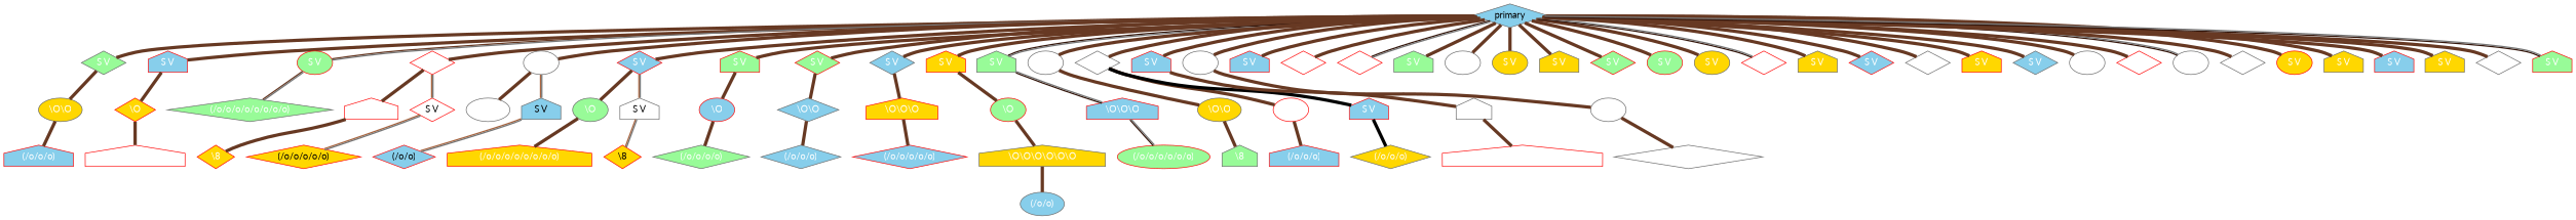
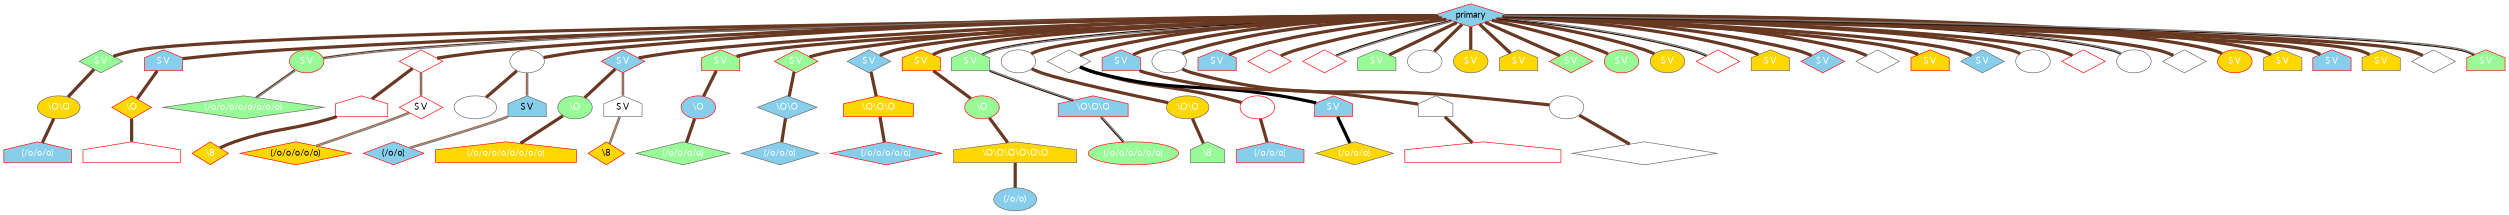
  graph {
    rankdir=TB
    fontname=Lato
    node [fillcolor=white fontcolor="#ffffff" pendant_attach=V pendant_colors="#673923" pendant_ply=S qtype=pendant_node style=filled color=red shape=diamond fontname=Lato]
    edge [color="#673923" penwidth=5 qtype=pendant_link style=solid fontname=Lato]
    n1 [fillcolor=palegreen label="S V" pendant_length=45.0 color=gray40]
    n2 [fillcolor=gold knot_position=8.0 knot_spin=Z knot_type=S knot_value=2 label="\\O\\O" qtype=knot_node color=gray40 shape=ellipse pendant_attach="" pendant_colors="" pendant_ply=""]
-   primary [fillcolor=skyblue color=gray40 fontcolor="" pendant_attach="" pendant_colors="" pendant_ply="" qtype=""]
+   primary [fillcolor=skyblue fontcolor="" pendant_attach="" pendant_colors="" pendant_ply="" qtype=""]
    n4 [fillcolor=skyblue label="S V" pendant_length=22.0 shape=house]
    n5 [fillcolor=palegreen label="S V" pendant_colors="#673923:#777777" pendant_length=24.0 shape=ellipse]
    n6 [label="S V" pendant_length=50.0]
    n7 [label="S V" pendant_length=47.0 color=gray40 shape=ellipse]
    n8 [fillcolor=skyblue label="S V" pendant_length=37.0]
    n9 [fillcolor=palegreen label="S V" pendant_length=47.5 shape=house]
    n10 [fillcolor=palegreen label="S V" pendant_length=48.0]
    n11 [fillcolor=skyblue label="S V" pendant_length=43.0 color=gray40]
    n12 [fillcolor=gold label="S V" pendant_length=37.5 shape=house]
    n13 [fillcolor=palegreen label="S V" pendant_colors="#35170C:#777777" pendant_length=46.0 color=gray40 shape=house]
    n14 [label="S V" pendant_length=44.0 color=gray40 shape=ellipse]
    n15 [label="S V" pendant_length=47.5 color=gray40]
    n16 [fillcolor=skyblue label="S V" pendant_length=34.0 shape=house]
    n17 [label="S V" pendant_length=42.0 color=gray40 shape=ellipse]
    n18 [fillcolor=skyblue label="S V" pendant_length=49.0 shape=house]
    n19 [label="S V" pendant_length=51.0]
    n20 [label="S V" pendant_colors="#35170C:#777777" pendant_length=29.5]
    n21 [fillcolor=palegreen label="S V" pendant_length=46.0 color=gray40 shape=house]
    n22 [label="S V" pendant_length=50.0 color=gray40 shape=ellipse]
    n23 [fillcolor=gold label="S V" pendant_length=47.5 color=gray40 shape=ellipse]
    n24 [fillcolor=gold label="S V" pendant_length=53.0 color=gray40 shape=house]
    n25 [fillcolor=palegreen label="S V" pendant_length=42.0]
    n26 [fillcolor=palegreen label="S V" pendant_length=20.5 shape=ellipse]
    n27 [fillcolor=gold label="S V" pendant_length=20.0 color=gray40 shape=ellipse]
    n28 [label="S V" pendant_colors="#35170C:#777777" pendant_length=27.0]
    n29 [fillcolor=gold label="S V" pendant_length=22.0 color=gray40 shape=house]
    n30 [fillcolor=skyblue label="S V" pendant_length=19.0]
    n31 [label="S V" pendant_length=21.5 color=gray40]
    n32 [fillcolor=gold label="S V" pendant_length=14.0 shape=house]
    n33 [fillcolor=skyblue label="S V" pendant_length=22.0 color=gray40]
    n34 [label="S V" pendant_length=22.0 color=gray40 shape=ellipse]
    n35 [label="S V" pendant_length=13.0]
    n36 [label="S V" pendant_colors="#35170C:#777777" pendant_length=11.5 color=gray40 shape=ellipse]
    n37 [label="S V" pendant_length=0.5 color=gray40]
    n38 [fillcolor=gold label="S V" pendant_length=47.0 shape=ellipse]
    n39 [fillcolor=gold label="S V" pendant_length=13.5 color=gray40 shape=house]
    n40 [fillcolor=skyblue label="S V" pendant_length=9.0 shape=house]
    n41 [fillcolor=gold label="S V" pendant_length=45.0 color=gray40 shape=house]
    n42 [label="S V" pendant_length=5.5 color=gray40]
    n43 [fillcolor=palegreen label="S V" pendant_colors="#35170C:#777777" pendant_length=9.5 shape=house]
    n44 [fillcolor=skyblue knot_position=18.0 knot_spin=S knot_type=L knot_value=3 label="(/o/o/o)" qtype=knot_node shape=house pendant_attach="" pendant_colors="" pendant_ply=""]
    n45 [fillcolor=gold knot_position=4.5 knot_spin=Z knot_type=S knot_value=1 label="\\O" qtype=knot_node pendant_attach="" pendant_colors="" pendant_ply=""]
    n46 [knot_position=17.5 knot_spin=S knot_type=L knot_value=5 label="(/o/o/o/o/o)" qtype=knot_node shape=house pendant_attach="" pendant_colors="" pendant_ply=""]
    n47 [fillcolor=palegreen knot_position=17.5 knot_spin=S knot_type=L knot_value=8 label="(/o/o/o/o/o/o/o/o)" qtype=knot_node color=gray40 pendant_attach="" pendant_colors="" pendant_ply=""]
    n48 [knot_position=9.0 knot_spin=Z knot_type=S knot_value=2 label="\\O\\O" qtype=knot_node shape=house pendant_attach="" pendant_colors="" pendant_ply=""]
    n49 [fontcolor="#000000" label="S V" pendant_colors="#A86540:#777777" pendant_length=20.0]
    n50 [fillcolor=gold knot_position=19.0 knot_spin=Z knot_type=E knot_value=1 label="\\8" qtype=knot_node pendant_attach="" pendant_colors="" pendant_ply=""]
    n51 [fillcolor=gold fontcolor="#000000" knot_position=4.0 knot_spin=S knot_type=L knot_value=5 label="(/o/o/o/o/o)" qtype=knot_node pendant_attach="" pendant_colors="" pendant_ply=""]
    n52 [knot_position=8.5 knot_spin=Z knot_type=S knot_value=2 label="\\O\\O" qtype=knot_node color=gray40 shape=ellipse pendant_attach="" pendant_colors="" pendant_ply=""]
    n53 [fillcolor=skyblue fontcolor="#000000" label="S V" pendant_colors="#A86540:#777777" pendant_length=26.0 color=gray40 shape=house]
    n54 [fillcolor=skyblue fontcolor="#000000" knot_position=5.0 knot_spin=S knot_type=L knot_value=2 label="(/o/o)" qtype=knot_node pendant_attach="" pendant_colors="" pendant_ply=""]
    n55 [fillcolor=palegreen knot_position=9.0 knot_spin=Z knot_type=S knot_value=1 label="\\O" qtype=knot_node color=gray40 shape=ellipse pendant_attach="" pendant_colors="" pendant_ply=""]
    n56 [fontcolor="#000000" label="S V" pendant_colors="#A86540:#777777" pendant_length=25.5 color=gray40 shape=house]
    n57 [fillcolor=gold knot_position=19.5 knot_spin=S knot_type=L knot_value=8 label="(/o/o/o/o/o/o/o/o)" qtype=knot_node shape=house pendant_attach="" pendant_colors="" pendant_ply=""]
    n58 [fillcolor=gold fontcolor="#000000" knot_position=4.5 knot_spin=Z knot_type=E knot_value=1 label="\\8" qtype=knot_node pendant_attach="" pendant_colors="" pendant_ply=""]
    n59 [fillcolor=skyblue knot_position=9.0 knot_spin=Z knot_type=S knot_value=1 label="\\O" qtype=knot_node shape=ellipse pendant_attach="" pendant_colors="" pendant_ply=""]
    n60 [fillcolor=palegreen knot_position=19.5 knot_spin=S knot_type=L knot_value=4 label="(/o/o/o/o)" qtype=knot_node color=gray40 pendant_attach="" pendant_colors="" pendant_ply=""]
    n61 [fillcolor=skyblue knot_position=9.0 knot_spin=Z knot_type=S knot_value=2 label="\\O\\O" qtype=knot_node color=gray40 pendant_attach="" pendant_colors="" pendant_ply=""]
    n62 [fillcolor=skyblue knot_position=19.0 knot_spin=S knot_type=L knot_value=3 label="(/o/o/o)" qtype=knot_node color=gray40 pendant_attach="" pendant_colors="" pendant_ply=""]
    n63 [fillcolor=gold knot_position=8.5 knot_spin=Z knot_type=S knot_value=3 label="\\O\\O\\O" qtype=knot_node shape=house pendant_attach="" pendant_colors="" pendant_ply=""]
    n64 [fillcolor=skyblue knot_position=18.0 knot_spin=S knot_type=L knot_value=5 label="(/o/o/o/o/o)" qtype=knot_node pendant_attach="" pendant_colors="" pendant_ply=""]
    n65 [fillcolor=palegreen knot_position=4.5 knot_spin=Z knot_type=S knot_value=1 label="\\O" qtype=knot_node shape=ellipse pendant_attach="" pendant_colors="" pendant_ply=""]
    n66 [fillcolor=gold knot_position=8.5 knot_spin=Z knot_type=S knot_value=6 label="\\O\\O\\O\\O\\O\\O" qtype=knot_node color=gray40 shape=house pendant_attach="" pendant_colors="" pendant_ply=""]
    n67 [fillcolor=skyblue knot_position=18.0 knot_spin=S knot_type=L knot_value=2 label="(/o/o)" qtype=knot_node color=gray40 shape=ellipse pendant_attach="" pendant_colors="" pendant_ply=""]
    n68 [fillcolor=skyblue knot_position=8.5 knot_spin=Z knot_type=S knot_value=3 label="\\O\\O\\O" qtype=knot_node shape=house pendant_attach="" pendant_colors="" pendant_ply=""]
    n69 [fillcolor=palegreen knot_position=18.0 knot_spin=S knot_type=L knot_value=6 label="(/o/o/o/o/o/o)" qtype=knot_node shape=ellipse pendant_attach="" pendant_colors="" pendant_ply=""]
    n70 [fillcolor=gold knot_position=8.5 knot_spin=Z knot_type=S knot_value=2 label="\\O\\O" qtype=knot_node color=gray40 shape=ellipse pendant_attach="" pendant_colors="" pendant_ply=""]
    n71 [fillcolor=palegreen knot_position=18.0 knot_spin=Z knot_type=E knot_value=1 label="\\8" qtype=knot_node color=gray40 shape=house pendant_attach="" pendant_colors="" pendant_ply=""]
    n72 [knot_position=8.5 knot_spin=Z knot_type=S knot_value=1 label="\\O" qtype=knot_node shape=ellipse pendant_attach="" pendant_colors="" pendant_ply=""]
    n73 [fillcolor=skyblue label="S V" pendant_colors="#000000" pendant_length=34.0 shape=house]
    n74 [fillcolor=skyblue knot_position=18.5 knot_spin=S knot_type=L knot_value=3 label="(/o/o/o)" qtype=knot_node shape=house pendant_attach="" pendant_colors="" pendant_ply=""]
    n75 [fillcolor=gold knot_position=4.5 knot_spin=S knot_type=L knot_value=3 label="(/o/o/o)" qtype=knot_node color=gray40 pendant_attach="" pendant_colors="" pendant_ply=""]
    n76 [knot_position=8.5 knot_spin=Z knot_type=S knot_value=1 label="\\O" qtype=knot_node color=gray40 shape=house pendant_attach="" pendant_colors="" pendant_ply=""]
    n77 [knot_position=18.0 knot_spin=S knot_type=L knot_value=9 label="(/o/o/o/o/o/o/o/o/o)" qtype=knot_node shape=house pendant_attach="" pendant_colors="" pendant_ply=""]
    n78 [knot_position=8.5 knot_spin=Z knot_type=S knot_value=1 label="\\O" qtype=knot_node color=gray40 shape=ellipse pendant_attach="" pendant_colors="" pendant_ply=""]
    n79 [knot_position=18.0 knot_spin=S knot_type=L knot_value=7 label="(/o/o/o/o/o/o/o)" qtype=knot_node color=gray40 pendant_attach="" pendant_colors="" pendant_ply=""]
    n1 -- n2 [qtype=knot_link]
    n2 -- n44 [qtype=knot_link style=bold]
    primary -- n1 [style=bold]
    primary -- n4
    primary -- n5 [color="#673923:#777777" penwidth=2 style=bold]
    primary -- n6 [style=bold]
    primary -- n7
    primary -- n8
    primary -- n9 [style=bold]
    primary -- n10 [style=bold]
    primary -- n11
    primary -- n12
    primary -- n13 [color="#35170C:#777777" penwidth=2]
    primary -- n14 [style=bold]
    primary -- n15 [style=bold]
    primary -- n16
    primary -- n17
    primary -- n18 [style=bold]
    primary -- n19
    primary -- n20 [color="#35170C:#777777" penwidth=2]
    primary -- n21 [style=bold]
    primary -- n22
    primary -- n23 [style=bold]
    primary -- n24 [style=bold]
    primary -- n25
    primary -- n26 [style=bold]
    primary -- n27
    primary -- n28 [color="#35170C:#777777" penwidth=2]
    primary -- n29
    primary -- n30
    primary -- n31
    primary -- n32 [style=bold]
    primary -- n33
    primary -- n34
    primary -- n35
    primary -- n36 [color="#35170C:#777777" penwidth=2]
    primary -- n37 [style=bold]
    primary -- n38 [style=bold]
    primary -- n39 [style=bold]
    primary -- n40 [style=bold]
    primary -- n41
    primary -- n42
    primary -- n43 [color="#35170C:#777777" penwidth=2 style=bold]
    n4 -- n45 [qtype=knot_link]
    n5 -- n47 [color="#673923:#777777" penwidth=2 qtype=knot_link style=bold]
    n6 -- n48 [qtype=knot_link]
    n6 -- n49 [color="#A86540:#777777" penwidth=2]
    n7 -- n52 [qtype=knot_link]
    n7 -- n53 [color="#A86540:#777777" penwidth=2 style=bold]
    n8 -- n55 [qtype=knot_link]
    n8 -- n56 [color="#A86540:#777777" penwidth=2 style=bold]
    n9 -- n59 [qtype=knot_link style=bold]
    n10 -- n61 [qtype=knot_link]
    n11 -- n63 [qtype=knot_link]
    n12 -- n65 [qtype=knot_link]
    n13 -- n68 [color="#35170C:#777777" penwidth=2 qtype=knot_link style=bold]
    n14 -- n70 [qtype=knot_link style=bold]
    n15 -- n72 [qtype=knot_link]
    n15 -- n73 [color="#000000" style=bold]
    n16 -- n76 [qtype=knot_link style=bold]
    n17 -- n78 [qtype=knot_link]
    n45 -- n46 [qtype=knot_link style=bold]
    n48 -- n50 [qtype=knot_link]
    n49 -- n51 [color="#A86540:#777777" penwidth=2 qtype=knot_link]
    n53 -- n54 [color="#A86540:#777777" penwidth=2 qtype=knot_link style=bold]
    n55 -- n57 [qtype=knot_link]
    n56 -- n58 [color="#A86540:#777777" penwidth=2 qtype=knot_link]
    n59 -- n60 [qtype=knot_link style=bold]
    n61 -- n62 [qtype=knot_link]
    n63 -- n64 [qtype=knot_link]
    n65 -- n66 [qtype=knot_link]
    n66 -- n67 [qtype=knot_link]
    n68 -- n69 [color="#35170C:#777777" penwidth=2 qtype=knot_link]
    n70 -- n71 [qtype=knot_link style=bold]
    n72 -- n74 [qtype=knot_link style=bold]
    n73 -- n75 [color="#000000" qtype=knot_link]
    n76 -- n77 [qtype=knot_link style=bold]
    n78 -- n79 [qtype=knot_link]
  }
